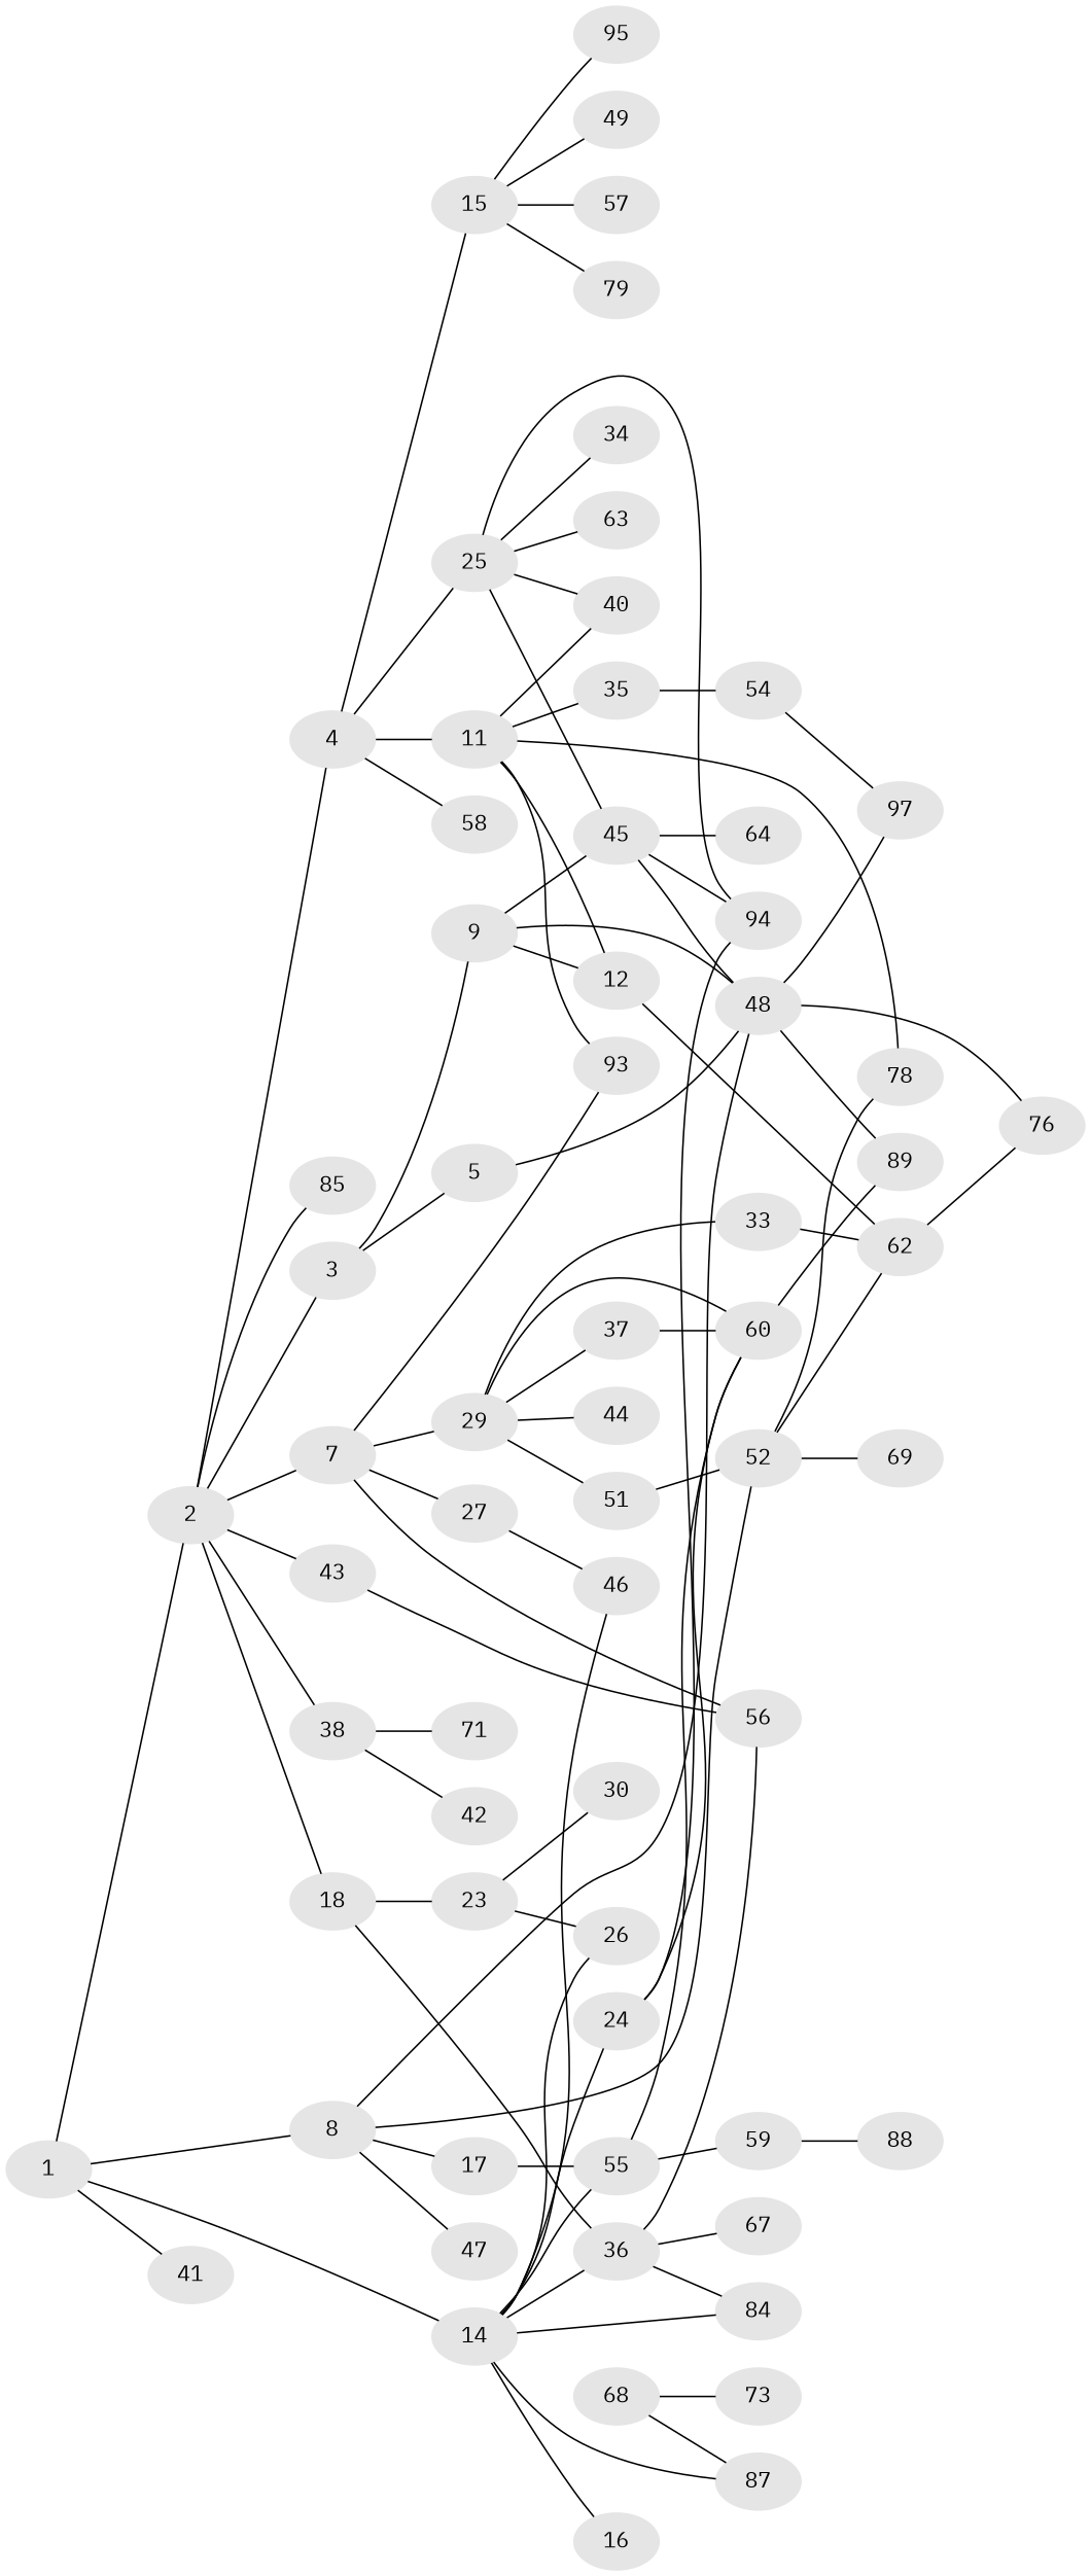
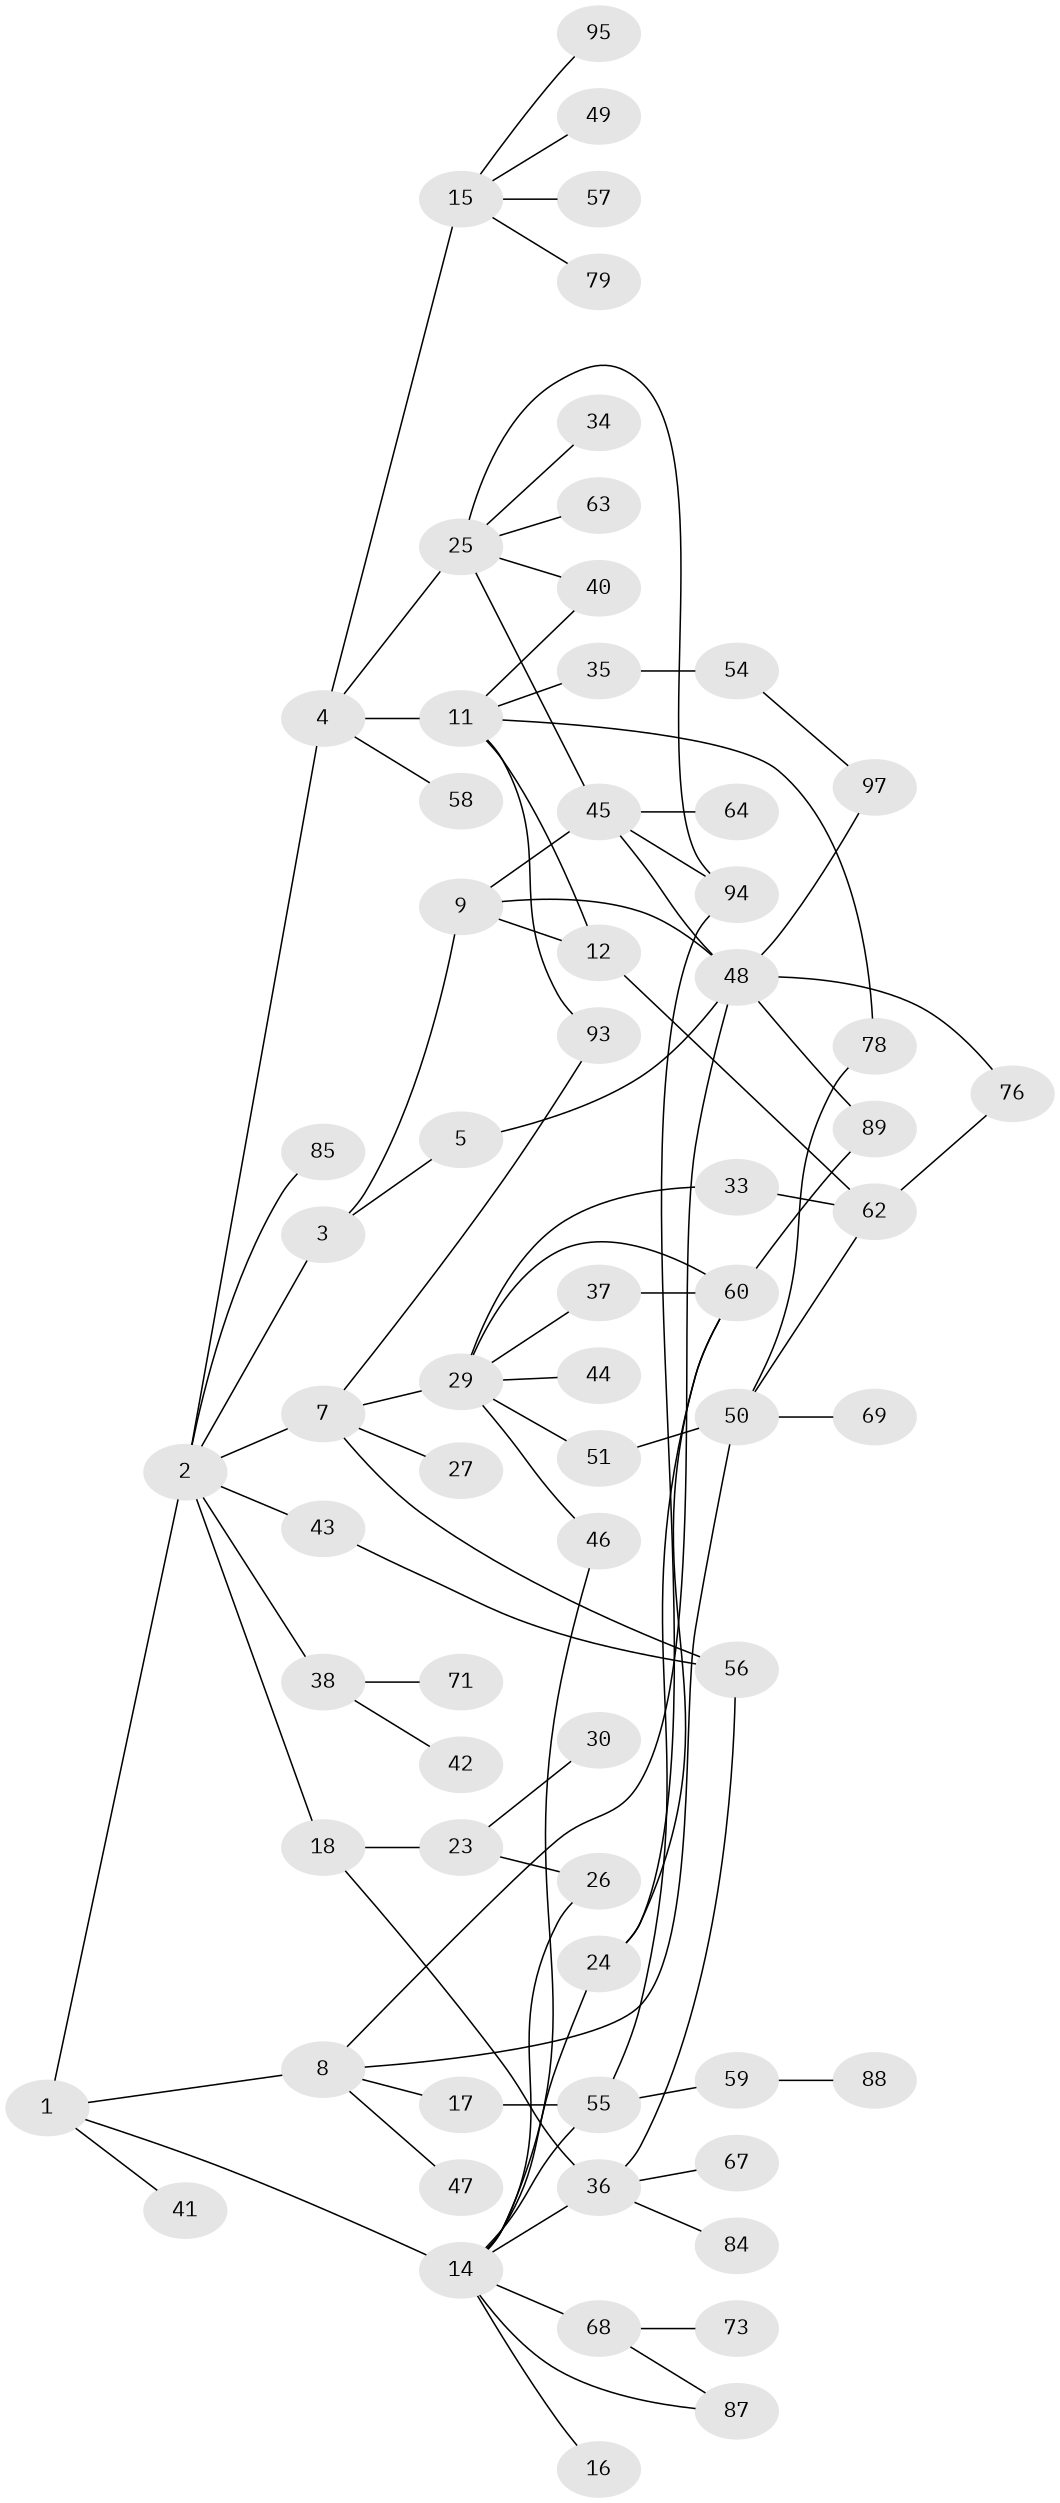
  graph {
    fontname="IBM Plex Mono"
    rankdir=LR
    node [color=gray90 fontname="IBM Plex Mono" style=filled]
    edge [fontname="IBM Plex Mono"]
    1 [super="+22"]
    2 [super="+21"]
    8 [super="+15"]
    14 [super="+32"]
    41 [super="+75"]
    3 [super="+10"]
    4 [super="+6"]
    7 [super="+20"]
    18 [super="+70"]
    38
    43
    85
    48 [super="+61"]
    17
    47
-   52 [super="+90"]
+   52 [super="+90" label=50]
    16
    24 [super="+83"]
    26 [super="+65"]
    36 [super="+39"]
    46 [super="+91"]
    55 [super="+92"]
    68 [super="+80"]
    87
    5
    9 [super="+28"]
    11 [super="+13"]
    n28 [label=15 super="+82"]
    25 [super="+53"]
    58
    27
    29 [super="+31"]
    56 [super="+72"]
    93
    23 [super="+66"]
    42
    71
    12 [super="+74"]
    45
    35 [super="+50"]
    40
    78 [super="+98"]
    49
    57
    79
    95
    94 [super="+96"]
    34 [super="+81"]
    63
    76
    89
    97
    60 [super="+77"]
    33
    37
    44
    51
    62 [super="+86"]
    69
    64
    54
    67
    84
    59
    73
    30
    88
    1 -- 2
    1 -- 8
    1 -- 14
    1 -- 41
    2 -- 3
    2 -- 4
    2 -- 7
    2 -- 18
    2 -- 38
    2 -- 43
    2 -- 85
    8 -- 48
    8 -- 17
    8 -- 47
    8 -- 52
    14 -- 16
    14 -- 24
    14 -- 26
    14 -- 36
    14 -- 46
    14 -- 55
-   14 -- 84
+   14 -- 68
    14 -- 87
    3 -- 5
    3 -- 9
    4 -- 11
    4 -- n28
    4 -- 25
    4 -- 58
    7 -- 27
    7 -- 29 [weight=2]
    7 -- 56
    7 -- 93
    18 -- 36
    18 -- 23
    38 -- 42
    38 -- 71
    43 -- 56
    48 -- 76
    48 -- 89
    48 -- 97
    17 -- 55
    52 -- 78
    52 -- 62
    52 -- 69
    24 -- 94
    24 -- 60
    36 -- 56
    36 -- 67
    36 -- 84
    55 -- 60
    55 -- 59
    68 -- 87
    68 -- 73
    5 -- 48
    9 -- 48
    9 -- 12
    9 -- 45
    11 -- 93
    11 -- 12
    11 -- 35
    11 -- 40
    11 -- 78
    n28 -- 49
    n28 -- 57
    n28 -- 79
    n28 -- 95
    25 -- 45
    25 -- 40
    25 -- 94
    25 -- 34
    25 -- 63
-   27 -- 46
+   29 -- 46
    29 -- 60
    29 -- 33
    29 -- 37
    29 -- 44
    29 -- 51
    23 -- 26
    23 -- 30
    12 -- 62
    45 -- 48
    45 -- 94
    45 -- 64
    35 -- 54
    60 -- 89
    33 -- 62
    37 -- 60
    51 -- 52
    62 -- 76
    54 -- 97
    59 -- 88
  }
